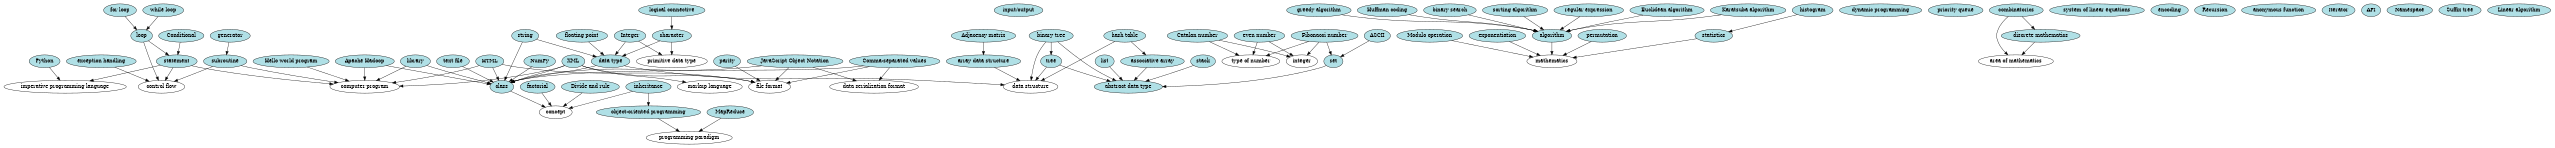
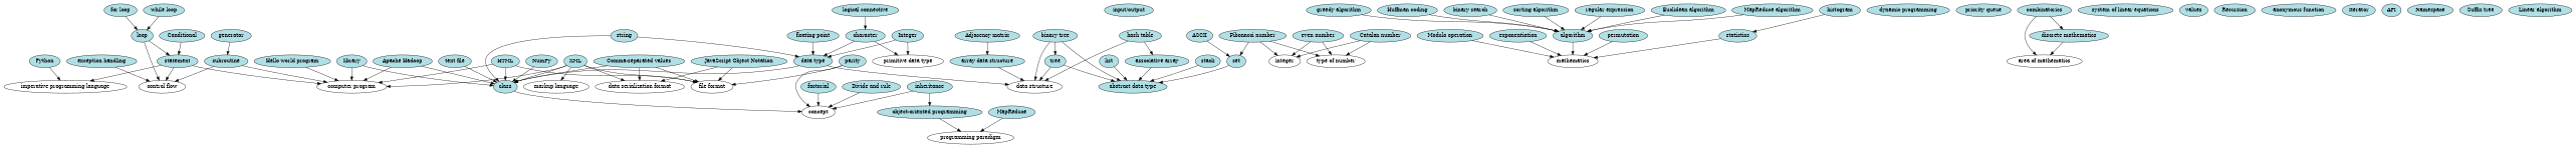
  digraph {
    node [fillcolor=powderblue style=filled]
    "imperative programming language" [fillcolor="" style=""]
    Python
    Integer
    "data type"
    "primitive data type" [fillcolor="" style=""]
    class
    "data structure" [fillcolor="" style=""]
    "input/output"
    concept [fillcolor="" style=""]
    statement
    "control flow" [fillcolor="" style=""]
    "computer program" [fillcolor="" style=""]
    mathematics [fillcolor="" style=""]
    "Modulo operation"
    "while loop"
    loop
    exponentiation
    Conditional
    "logical connective"
    character
    "floating point"
    "for loop"
    factorial
    string
    "associative array"
    "abstract data type"
    "Hello world program"
    "greedy algorithm"
    algorithm
    "Huffman coding"
    "Divide and rule"
    "dynamic programming"
    "binary search"
    "sorting algorithm"
    "priority queue"
    "hash table"
    tree
    "binary tree"
    NumPy
    "Comma-separated values"
    "file format" [fillcolor="" style=""]
    "data serialization format" [fillcolor="" style=""]
    library
    "text file"
    "Apache Hadoop"
    "programming paradigm" [fillcolor="" style=""]
    MapReduce
    "area of mathematics" [fillcolor="" style=""]
    "discrete mathematics"
    combinatorics
    "system of linear equations"
    integer [fillcolor="" style=""]
    "Catalan number"
    "type of number" [fillcolor="" style=""]
    "object-oriented programming"
    inheritance
-   encoding
+   encoding [label=values]
    list
    subroutine
    generator
    "array data structure"
    set
    Recursion
    "anonymous function"
    "regular expression"
    "exception handling"
    Iterator
    API
    "Fibonacci number"
    "Euclidean algorithm"
    permutation
    "Adjacency matrix"
    Namespace
    "JavaScript Object Notation"
    XML
    "markup language" [fillcolor="" style=""]
    HTML
    ASCII
    "Suffix tree"
-   "Karatsuba algorithm"
+   "Karatsuba algorithm" [label="MapReduce algorithm"]
    stack
    statistics
    histogram
    n84 [label="Linear algorithm"]
    parity
    "even number"
    Python -> "imperative programming language"
    Integer -> "data type"
    Integer -> "primitive data type"
    "data type" -> class
    "data type" -> "data structure"
    class -> concept
    statement -> "imperative programming language"
    statement -> "control flow"
    statement -> "computer program"
    "Modulo operation" -> mathematics
    "while loop" -> loop
    loop -> statement
    loop -> "control flow"
    exponentiation -> mathematics
    Conditional -> statement
    "logical connective" -> character
    character -> "data type"
    character -> "primitive data type"
    "floating point" -> "data type"
    "for loop" -> loop
    factorial -> concept
    string -> "data type"
    string -> class
    "associative array" -> "abstract data type"
    "Hello world program" -> "computer program"
    "greedy algorithm" -> algorithm
    algorithm -> mathematics
    "Huffman coding" -> algorithm
    "Divide and rule" -> concept
    "binary search" -> algorithm
    "sorting algorithm" -> algorithm
    "hash table" -> "data structure"
    "hash table" -> "associative array"
    tree -> "data structure"
    tree -> "abstract data type"
    "binary tree" -> "data structure"
    "binary tree" -> "abstract data type"
    "binary tree" -> tree
    NumPy -> class
    "Comma-separated values" -> class
    "Comma-separated values" -> "file format"
    "Comma-separated values" -> "data serialization format"
    library -> class
    library -> "computer program"
    "text file" -> class
    "Apache Hadoop" -> class
    "Apache Hadoop" -> "computer program"
    MapReduce -> "programming paradigm"
    "discrete mathematics" -> "area of mathematics"
    combinatorics -> "area of mathematics"
    combinatorics -> "discrete mathematics"
    "Catalan number" -> integer
    "Catalan number" -> "type of number"
    "object-oriented programming" -> "programming paradigm"
    inheritance -> concept
    inheritance -> "object-oriented programming"
    list -> "abstract data type"
    subroutine -> "control flow"
    subroutine -> "computer program"
    generator -> subroutine
    "array data structure" -> "data structure"
    set -> "abstract data type"
    "regular expression" -> algorithm
    "exception handling" -> "control flow"
    "Fibonacci number" -> integer
    "Fibonacci number" -> "type of number"
    "Fibonacci number" -> set
    "Euclidean algorithm" -> algorithm
    permutation -> mathematics
    "Adjacency matrix" -> "array data structure"
-   "JavaScript Object Notation" -> class
    "JavaScript Object Notation" -> "file format"
    "JavaScript Object Notation" -> "data serialization format"
    XML -> class
    XML -> "computer program"
    XML -> "file format"
+   XML -> "data serialization format"
    XML -> "markup language"
    HTML -> class
    HTML -> "computer program"
    HTML -> "file format"
    ASCII -> set
    "Karatsuba algorithm" -> algorithm
    stack -> "abstract data type"
    statistics -> mathematics
    histogram -> statistics
+   parity -> concept
    parity -> "file format"
    "even number" -> integer
    "even number" -> "type of number"
  }
